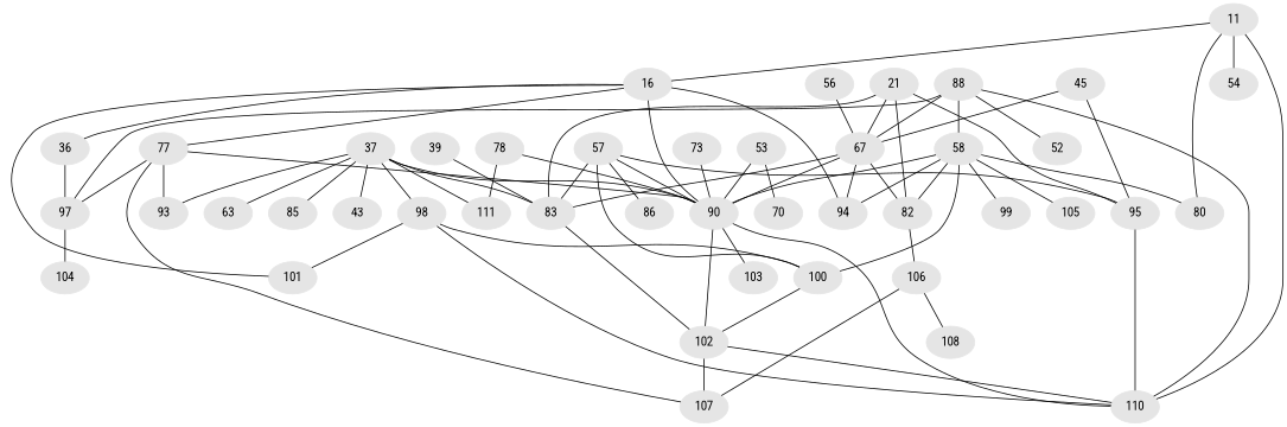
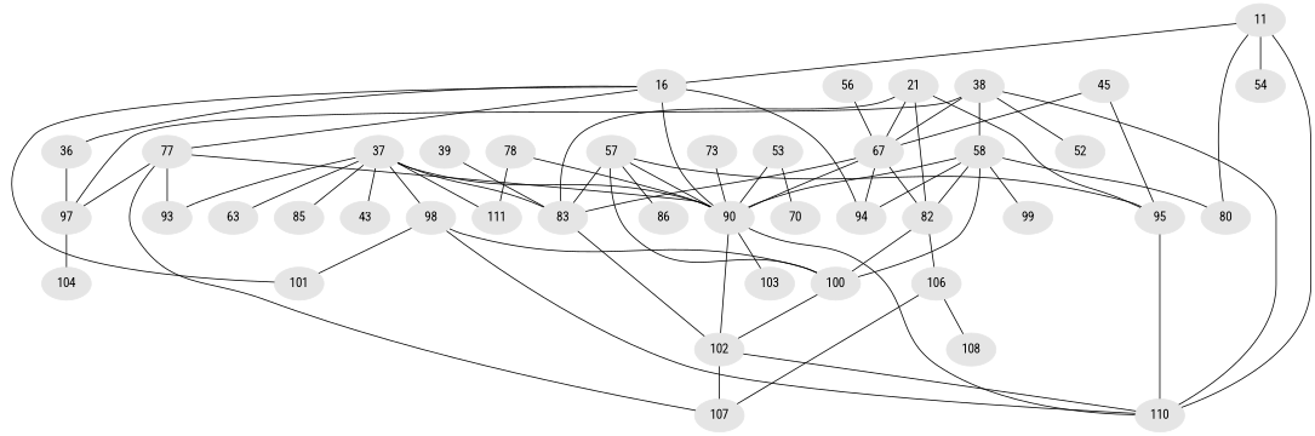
  graph {
    fontname="Roboto Condensed"
    node [color=gray90 fontname="Roboto Condensed" style=filled]
    edge [fontname="Roboto Condensed"]
    16 [super="+9"]
    36
    77 [super="+24+42"]
    90 [super="+76+7+5+84"]
    94 [super="+89"]
    101 [super="+72"]
    11
    54
    80 [super="+33"]
    110 [super="+91+109+88"]
    97 [super="+96"]
    93 [super="+87"]
    107 [super="+74+79"]
    102 [super="+51"]
    103
    58 [super="+23"]
    100 [super="+26+13"]
    82 [super="+60+81"]
    99
-   105 [super="+68"]
    67 [super="+46+41"]
    21
    83 [super="+31+69"]
    95 [super="+55+30"]
    104
    37 [super="+28"]
    43
    63
    85
    98 [super="+71"]
    111
-   38 [label=88]
+   38
    52
    39
    45
    53
    70
    56
    57 [super="+50"]
    86
    106 [super="+59"]
    73
    78 [super="+35"]
    108
    16 -- 36
    16 -- 77
    16 -- 90 [weight=2]
    16 -- 94
    16 -- 101
    36 -- 97
    77 -- 90
    77 -- 97 [weight=2]
    77 -- 93
    77 -- 107
    90 -- 110 [weight=3]
    90 -- 102 [weight=2]
    90 -- 103
    11 -- 16 [weight=2]
    11 -- 54
    11 -- 80
    11 -- 110 [weight=3]
    97 -- 104
    102 -- 110
    102 -- 107
    58 -- 90 [weight=4]
    58 -- 94
    58 -- 80
    58 -- 100 [weight=3]
    58 -- 82
    58 -- 99
-   58 -- 105
    100 -- 102
+   82 -- 100
    82 -- 106 [weight=2]
    67 -- 90 [weight=3]
    67 -- 94
    67 -- 82 [weight=2]
    67 -- 83 [weight=2]
    21 -- 82 [weight=2]
    21 -- 67
    21 -- 83 [weight=2]
    21 -- 95
    83 -- 102
    95 -- 110 [weight=2]
    37 -- 90 [weight=2]
    37 -- 93
    37 -- 83
    37 -- 43
    37 -- 63
    37 -- 85
    37 -- 98
    37 -- 111
    98 -- 101
    98 -- 110
    98 -- 100
    38 -- 110
    38 -- 97 [weight=2]
    38 -- 58
    38 -- 67
    38 -- 52
    39 -- 83
    45 -- 67
    45 -- 95
    53 -- 90 [weight=2]
    53 -- 70
    56 -- 67
    57 -- 90 [weight=2]
    57 -- 100
    57 -- 83
    57 -- 95
    57 -- 86
    106 -- 107
    106 -- 108
    73 -- 90
    78 -- 90 [weight=2]
    78 -- 111
  }
